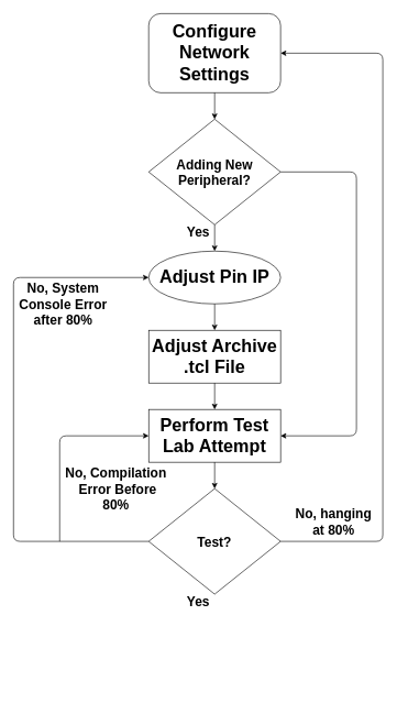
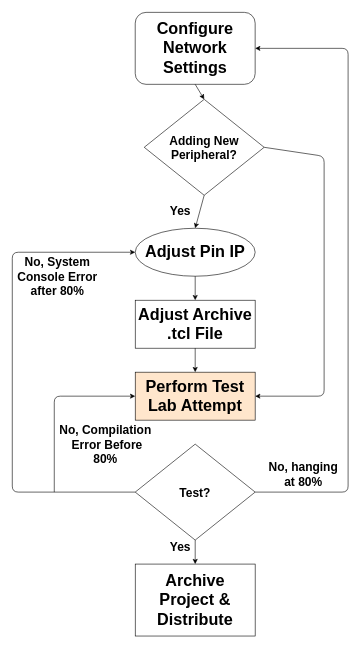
  <mxCell id="0" />
  <mxCell id="1" parent="0" />
  <mxCell id="2" value="Adjust Archive .tcl File" style="rounded=0;whiteSpace=wrap;html=1;fontSize=27;fontStyle=1" parent="1" vertex="1"><mxGeometry x="225" y="500" width="200" height="80" as="geometry" /></mxCell>
  <mxCell id="3" value="" style="endArrow=classic;html=1;exitX=0.5;exitY=1;exitDx=0;exitDy=0;fontSize=27;fontStyle=1" parent="1" source="2" target="4" edge="1"><mxGeometry width="50" height="50" relative="1" as="geometry"><mxPoint x="290" y="540" as="sourcePoint" /><mxPoint x="290" y="620" as="targetPoint" /></mxGeometry></mxCell>
- <mxCell id="4" value="Perform Test&lt;br&gt;Lab Attempt" style="rounded=0;whiteSpace=wrap;html=1;fontSize=27;fontStyle=1" parent="1" vertex="1"><mxGeometry x="225" y="620" width="200" height="80" as="geometry" /></mxCell>
+ <mxCell id="4" value="Perform Test&lt;br&gt;Lab Attempt" style="rounded=0;whiteSpace=wrap;html=1;fontSize=27;fontStyle=1;fillColor=#ffe6cc;" parent="1" vertex="1"><mxGeometry x="225" y="620" width="200" height="80" as="geometry" /></mxCell>
  <mxCell id="5" value="Configure Network Settings" style="whiteSpace=wrap;html=1;fontSize=27;fontStyle=1;rounded=1;" parent="1" vertex="1"><mxGeometry x="225" y="20" width="200" height="120" as="geometry" /></mxCell>
- <mxCell id="7" value="&lt;font style=&quot;font-size: 20px&quot;&gt;&lt;b&gt;Adding New Peripheral?&lt;/b&gt;&lt;/font&gt;" style="rhombus;whiteSpace=wrap;html=1;" vertex="1" parent="1"><mxGeometry x="225" y="180" width="200" height="160" as="geometry" /></mxCell>
+ <mxCell id="6" value="Archive Project &amp;amp; Distribute" style="rounded=0;whiteSpace=wrap;html=1;fontSize=27;fontStyle=1" parent="1" vertex="1"><mxGeometry x="225" y="940" width="200" height="120" as="geometry" /></mxCell>
+ <mxCell id="7" value="&lt;font style=&quot;font-size: 20px&quot;&gt;&lt;b&gt;Adding New Peripheral?&lt;/b&gt;&lt;/font&gt;" style="rhombus;whiteSpace=wrap;html=1;" vertex="1" parent="1"><mxGeometry x="240" y="165" width="200" height="160" as="geometry" /></mxCell>
  <mxCell id="8" value="" style="endArrow=classic;html=1;exitX=0.5;exitY=1;exitDx=0;exitDy=0;entryX=0.5;entryY=0;entryDx=0;entryDy=0;fontSize=27;fontStyle=1" parent="1" source="5" target="7" edge="1"><mxGeometry width="50" height="50" relative="1" as="geometry"><mxPoint x="355" y="250" as="sourcePoint" /><mxPoint x="405" y="200" as="targetPoint" /></mxGeometry></mxCell>
  <mxCell id="9" value="Adjust Pin IP" style="ellipse;whiteSpace=wrap;html=1;fontSize=27;fontStyle=1;" parent="1" vertex="1"><mxGeometry x="225" y="380" width="200" height="80" as="geometry" /></mxCell>
  <mxCell id="10" value="" style="endArrow=classic;html=1;exitX=0.5;exitY=1;exitDx=0;exitDy=0;entryX=0.5;entryY=0;entryDx=0;entryDy=0;fontSize=27;fontStyle=1" edge="1" parent="1" source="7" target="9"><mxGeometry width="50" height="50" relative="1" as="geometry"><mxPoint x="335" y="150" as="sourcePoint" /><mxPoint x="335" y="190" as="targetPoint" /></mxGeometry></mxCell>
  <mxCell id="11" value="&lt;b style=&quot;font-size: 20px&quot;&gt;Yes&lt;/b&gt;" style="text;html=1;align=center;verticalAlign=middle;resizable=0;points=[];autosize=1;" vertex="1" parent="1"><mxGeometry x="275" y="340" width="50" height="20" as="geometry" /></mxCell>
  <mxCell id="12" value="" style="endArrow=classic;html=1;exitX=1;exitY=0.5;exitDx=0;exitDy=0;fontSize=27;fontStyle=1;endFill=1;entryX=1;entryY=0.5;entryDx=0;entryDy=0;" edge="1" parent="1" source="7" target="4"><mxGeometry width="50" height="50" relative="1" as="geometry"><mxPoint x="335" y="150" as="sourcePoint" /><mxPoint x="325" y="600" as="targetPoint" /><Array as="points"><mxPoint x="540" y="260" /><mxPoint x="540" y="660" /></Array></mxGeometry></mxCell>
  <mxCell id="13" value="" style="endArrow=classic;html=1;exitX=0.5;exitY=1;exitDx=0;exitDy=0;fontSize=27;fontStyle=1;entryX=0.5;entryY=0;entryDx=0;entryDy=0;" edge="1" parent="1" source="9" target="2"><mxGeometry width="50" height="50" relative="1" as="geometry"><mxPoint x="335" y="590" as="sourcePoint" /><mxPoint x="325" y="510" as="targetPoint" /></mxGeometry></mxCell>
  <mxCell id="14" value="&lt;span style=&quot;font-size: 20px&quot;&gt;&lt;b&gt;Test?&lt;/b&gt;&lt;/span&gt;" style="rhombus;whiteSpace=wrap;html=1;" vertex="1" parent="1"><mxGeometry x="225" y="740" width="200" height="160" as="geometry" /></mxCell>
- <mxCell id="15" value="" style="endArrow=classic;html=1;exitX=0.5;exitY=1;exitDx=0;exitDy=0;fontSize=27;fontStyle=1;entryX=0.5;entryY=0;entryDx=0;entryDy=0;" edge="1" parent="1" source="4" target="14"><mxGeometry width="50" height="50" relative="1" as="geometry"><mxPoint x="335" y="590" as="sourcePoint" /><mxPoint x="335" y="630" as="targetPoint" /></mxGeometry></mxCell>
+ <mxCell id="16" value="" style="endArrow=classic;html=1;exitX=0.5;exitY=1;exitDx=0;exitDy=0;fontSize=27;fontStyle=1;entryX=0.5;entryY=0;entryDx=0;entryDy=0;" edge="1" parent="1" source="14" target="6"><mxGeometry width="50" height="50" relative="1" as="geometry"><mxPoint x="335" y="710" as="sourcePoint" /><mxPoint x="335" y="750" as="targetPoint" /></mxGeometry></mxCell>
  <mxCell id="17" value="&lt;b style=&quot;font-size: 20px&quot;&gt;Yes&lt;/b&gt;" style="text;html=1;align=center;verticalAlign=middle;resizable=0;points=[];autosize=1;" vertex="1" parent="1"><mxGeometry x="275" y="900" width="50" height="20" as="geometry" /></mxCell>
  <mxCell id="18" value="" style="endArrow=classic;html=1;exitX=0;exitY=0.5;exitDx=0;exitDy=0;fontSize=27;fontStyle=1;endFill=1;entryX=0;entryY=0.5;entryDx=0;entryDy=0;" edge="1" parent="1" source="14" target="9"><mxGeometry width="50" height="50" relative="1" as="geometry"><mxPoint x="435" y="270" as="sourcePoint" /><mxPoint x="435" y="670" as="targetPoint" /><Array as="points"><mxPoint x="20" y="820" /><mxPoint x="20" y="420" /></Array></mxGeometry></mxCell>
  <mxCell id="19" value="&lt;b style=&quot;font-size: 20px&quot;&gt;No, hanging&lt;br&gt;at 80%&lt;br&gt;&lt;/b&gt;" style="text;html=1;align=center;verticalAlign=middle;resizable=0;points=[];autosize=1;" vertex="1" parent="1"><mxGeometry x="440" y="770" width="130" height="40" as="geometry" /></mxCell>
  <mxCell id="20" value="" style="endArrow=classic;html=1;exitX=1;exitY=0.5;exitDx=0;exitDy=0;fontSize=27;fontStyle=1;entryX=1;entryY=0.5;entryDx=0;entryDy=0;" edge="1" parent="1" source="14" target="5"><mxGeometry width="50" height="50" relative="1" as="geometry"><mxPoint x="335" y="710" as="sourcePoint" /><mxPoint x="711.778" y="820" as="targetPoint" /><Array as="points"><mxPoint x="580" y="820" /><mxPoint x="580" y="80" /></Array></mxGeometry></mxCell>
  <mxCell id="21" value="&lt;b style=&quot;font-size: 20px&quot;&gt;No, System &lt;br&gt;Console Error&lt;br&gt;after 80%&lt;br&gt;&lt;/b&gt;" style="text;html=1;align=center;verticalAlign=middle;resizable=0;points=[];autosize=1;" vertex="1" parent="1"><mxGeometry x="20" y="430" width="150" height="60" as="geometry" /></mxCell>
  <mxCell id="22" value="" style="endArrow=classic;html=1;fontSize=27;fontStyle=1;entryX=0;entryY=0.5;entryDx=0;entryDy=0;" edge="1" parent="1" target="4"><mxGeometry width="50" height="50" relative="1" as="geometry"><mxPoint x="90" y="820" as="sourcePoint" /><mxPoint x="335" y="750" as="targetPoint" /><Array as="points"><mxPoint x="90" y="660" /></Array></mxGeometry></mxCell>
  <mxCell id="23" value="&lt;b style=&quot;font-size: 20px&quot;&gt;No, Compilation&lt;br&gt;&amp;nbsp;Error Before &lt;br&gt;80%&lt;br&gt;&lt;/b&gt;" style="text;html=1;align=center;verticalAlign=middle;resizable=0;points=[];autosize=1;" vertex="1" parent="1"><mxGeometry x="90" y="710" width="170" height="60" as="geometry" /></mxCell>
